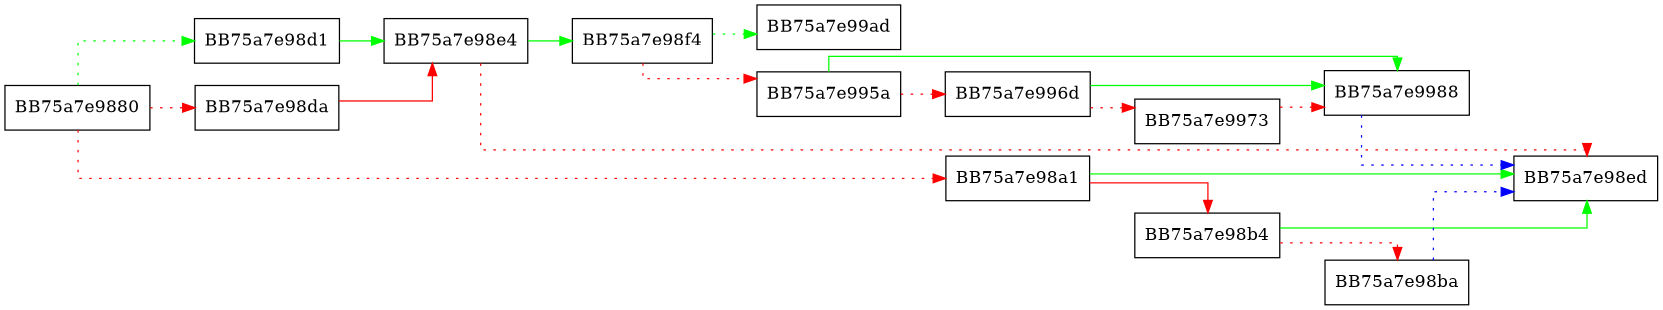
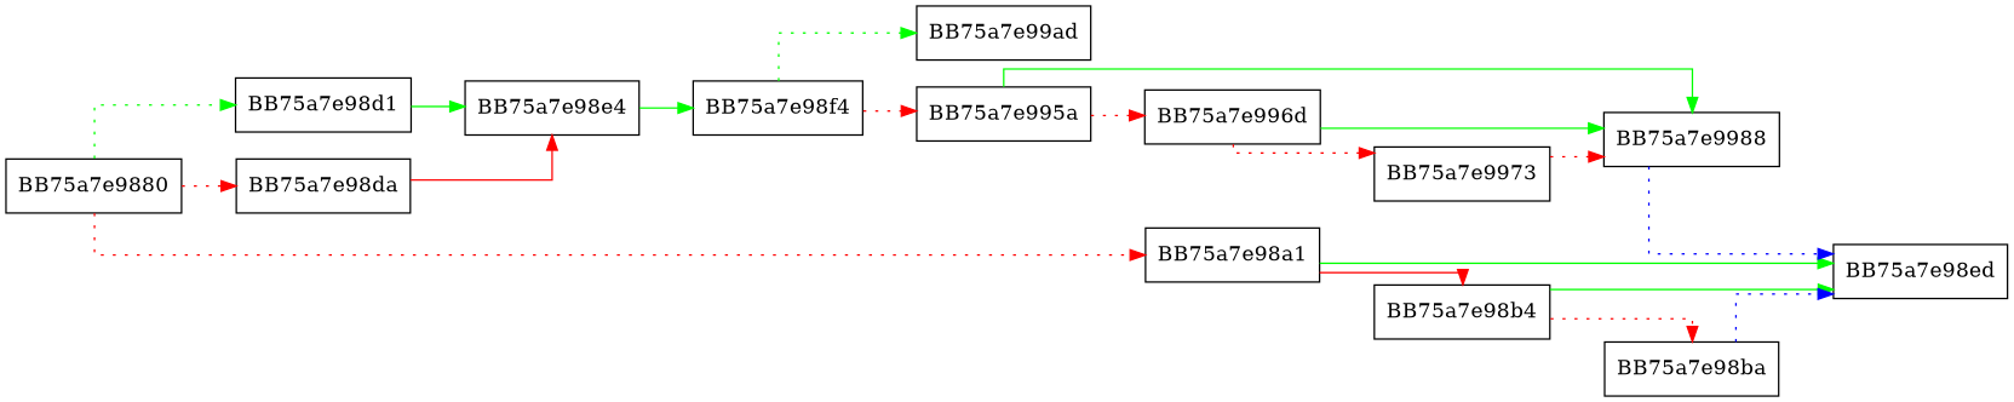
  digraph {
    rankdir=LR
    splines=ortho
    node [shape=box]
    edge [color=red style=dotted]
    BB75a7e9880
    BB75a7e98d1
    BB75a7e98a1
    BB75a7e98da
    BB75a7e98e4
    BB75a7e98ed
    BB75a7e98b4
    BB75a7e98f4
    BB75a7e98ba
    BB75a7e99ad
    BB75a7e995a
    BB75a7e9988
    BB75a7e996d
    BB75a7e9973
    BB75a7e9880 -> BB75a7e98d1 [color=green]
    BB75a7e9880 -> BB75a7e98a1
    BB75a7e9880 -> BB75a7e98da
    BB75a7e98d1 -> BB75a7e98e4 [color=green style=solid]
    BB75a7e98a1 -> BB75a7e98ed [color=green style=solid]
    BB75a7e98a1 -> BB75a7e98b4 [style=solid]
    BB75a7e98da -> BB75a7e98e4 [style=solid]
-   BB75a7e98e4 -> BB75a7e98ed
    BB75a7e98e4 -> BB75a7e98f4 [color=green style=solid]
    BB75a7e98b4 -> BB75a7e98ed [color=green style=solid]
    BB75a7e98b4 -> BB75a7e98ba
    BB75a7e98f4 -> BB75a7e99ad [color=green]
    BB75a7e98f4 -> BB75a7e995a
    BB75a7e98ba -> BB75a7e98ed [color=blue]
    BB75a7e995a -> BB75a7e9988 [color=green style=solid]
    BB75a7e995a -> BB75a7e996d
    BB75a7e9988 -> BB75a7e98ed [color=blue]
    BB75a7e996d -> BB75a7e9988 [color=green style=solid]
    BB75a7e996d -> BB75a7e9973
    BB75a7e9973 -> BB75a7e9988
  }
